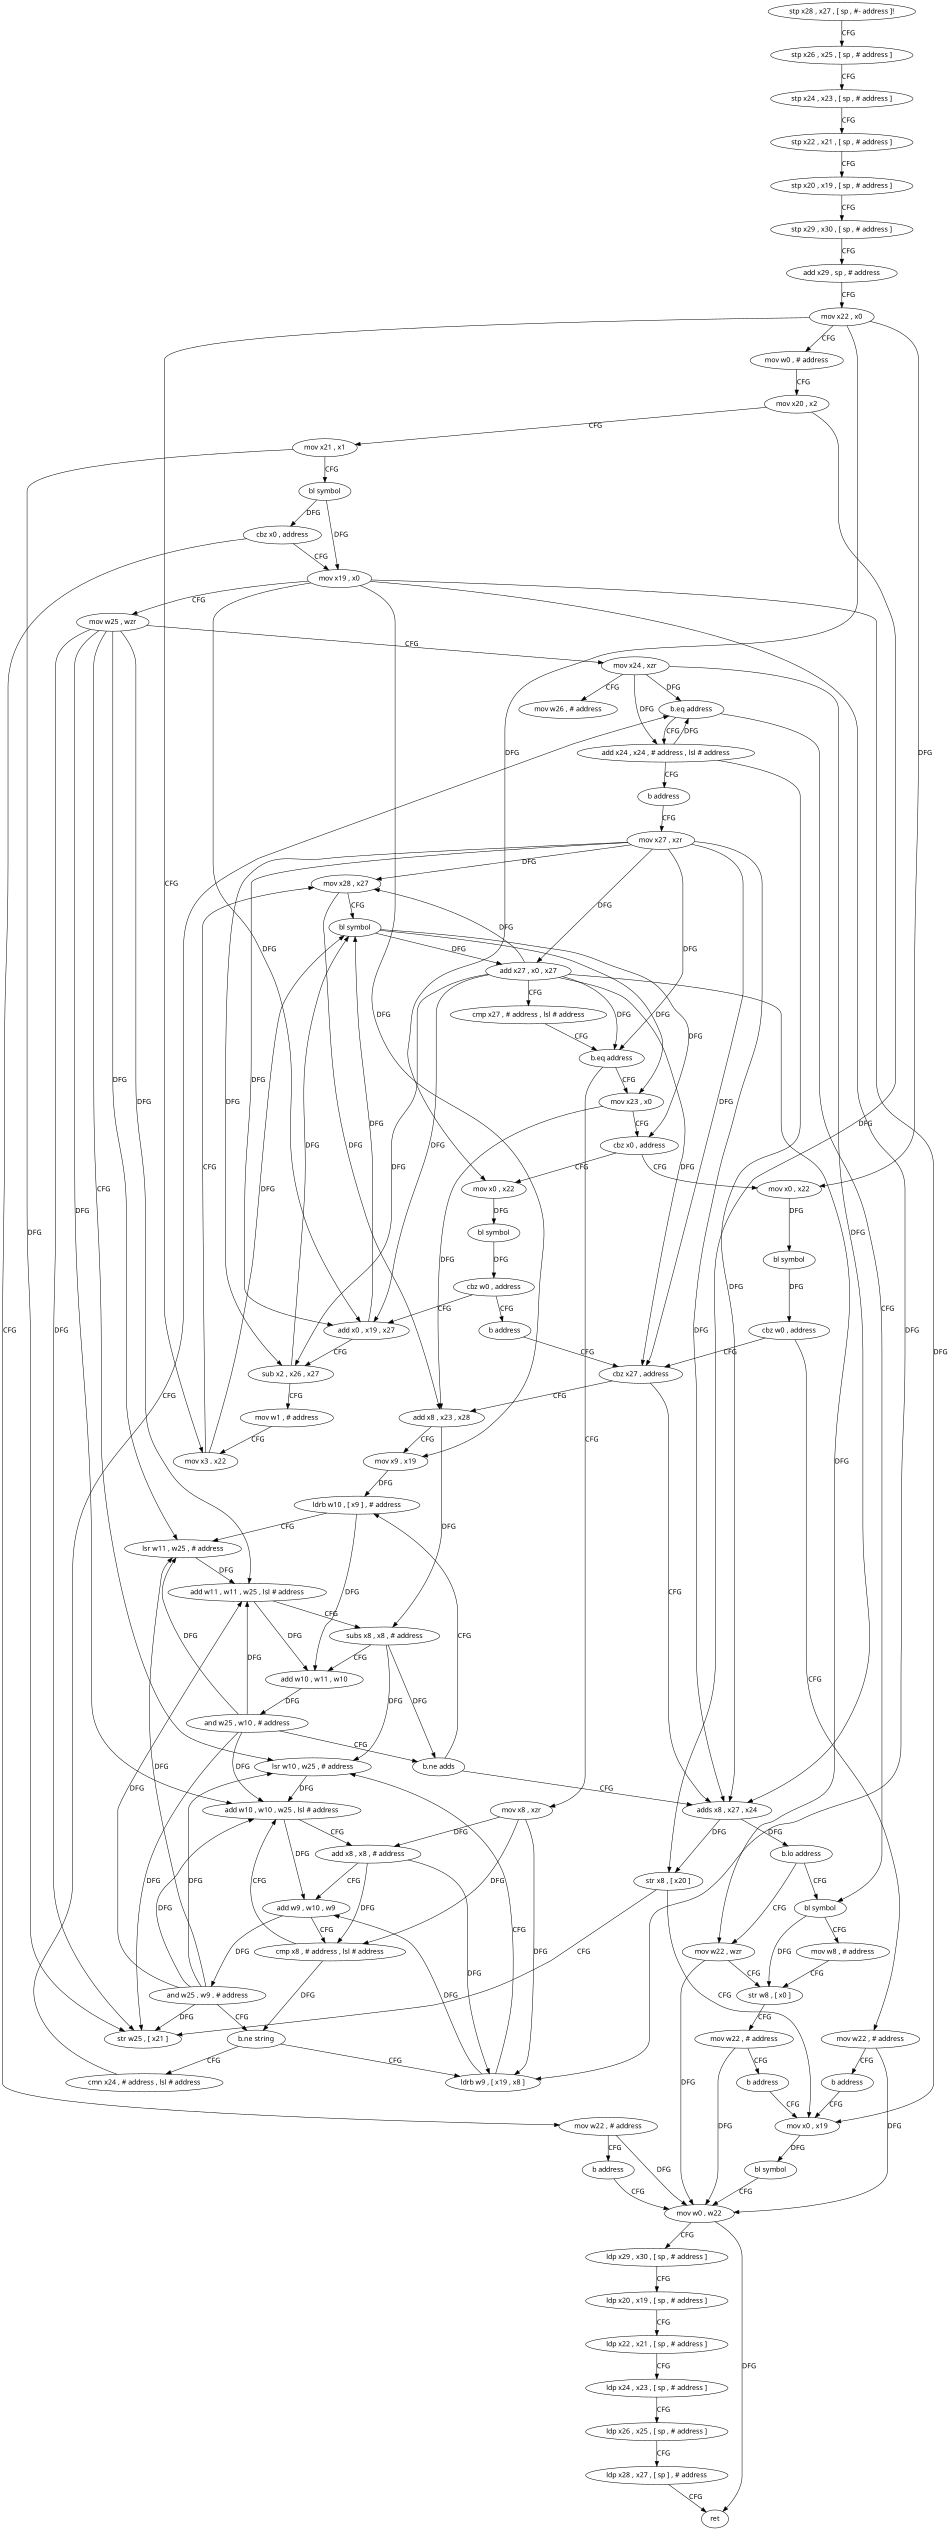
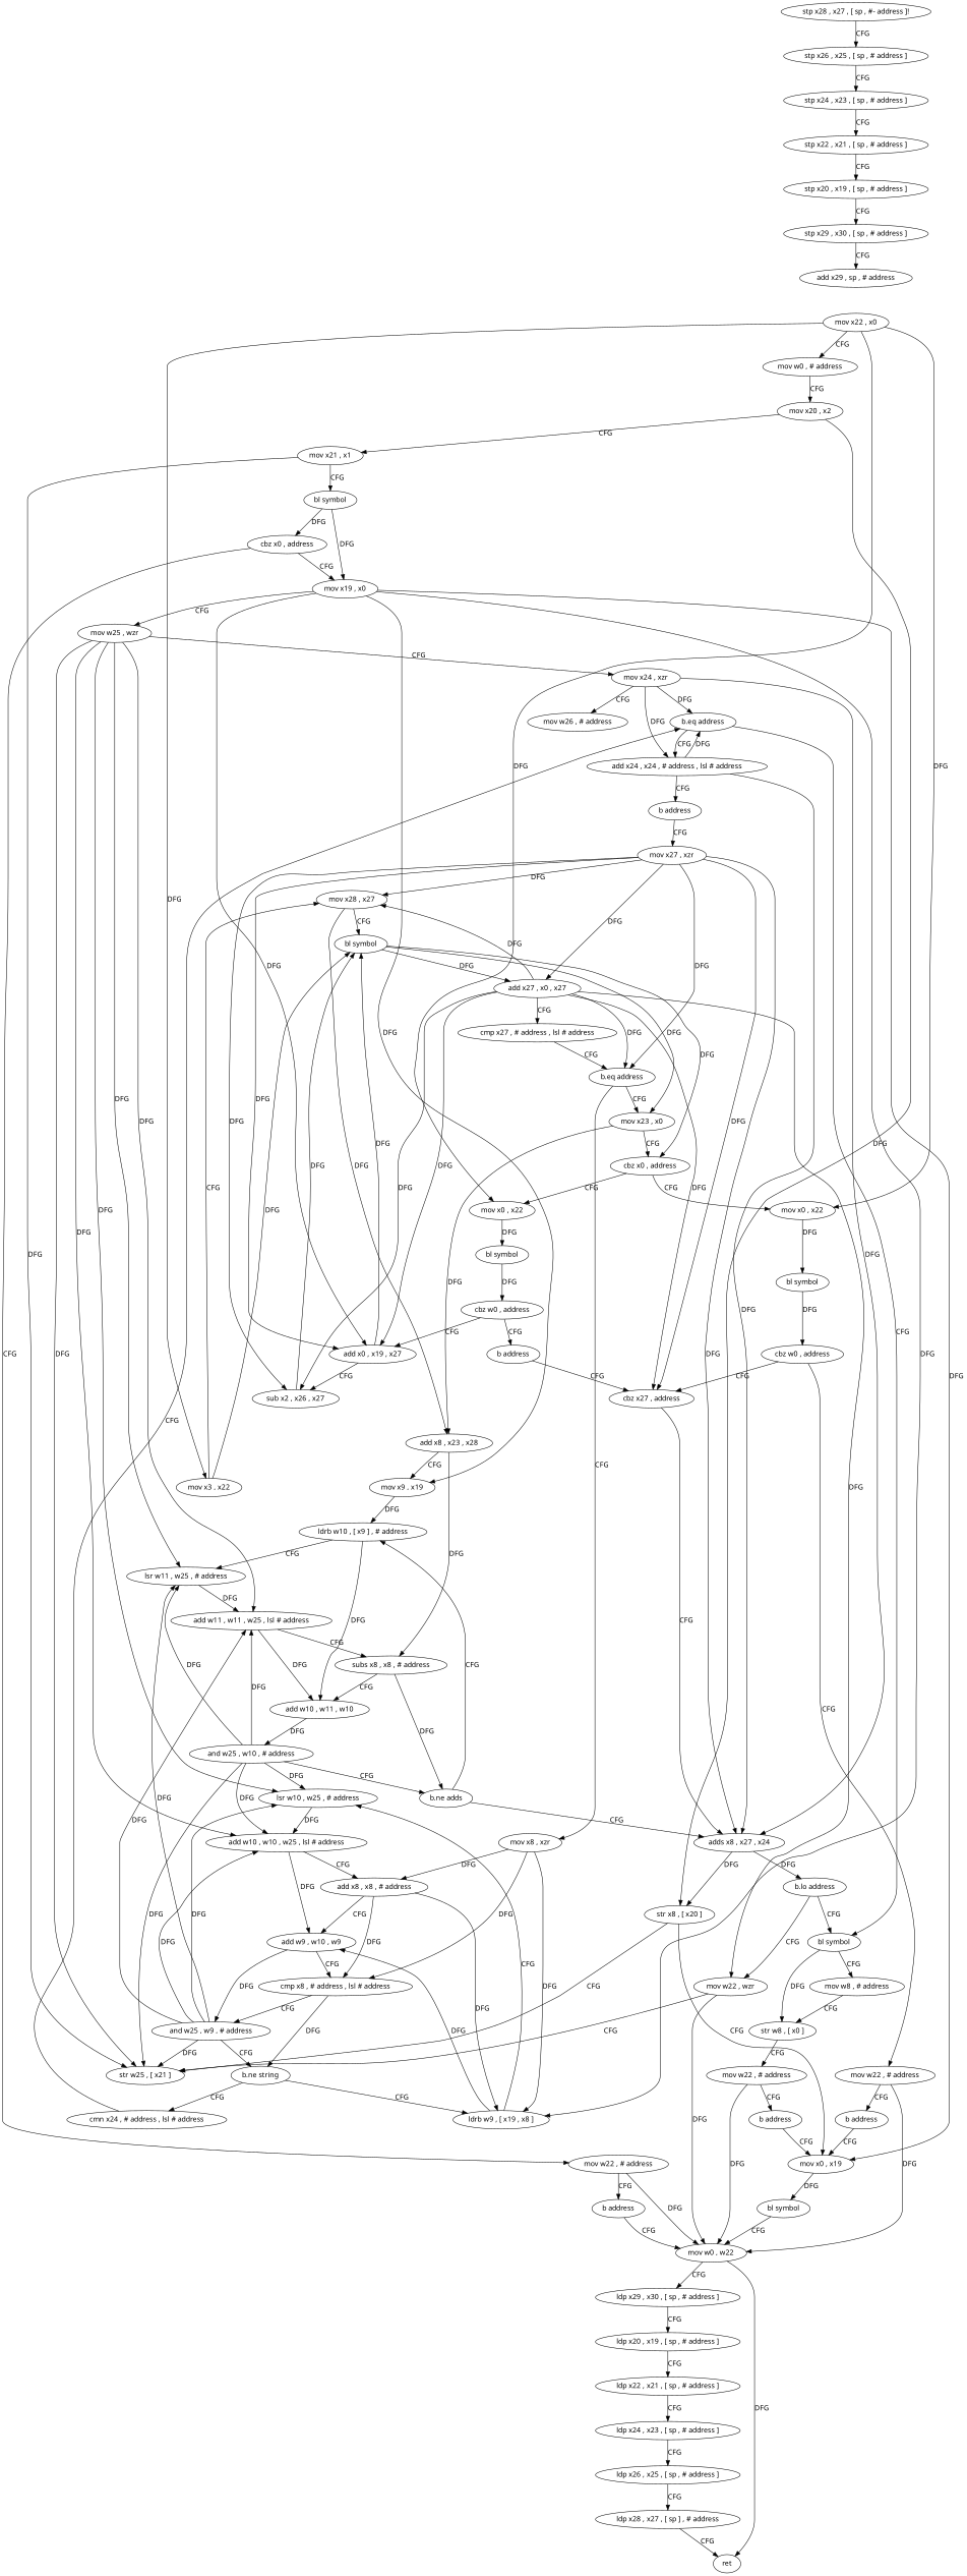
  digraph {
    fontname="Noto Sans"
    node [fontname="Noto Sans"]
    edge [fontname="Noto Sans"]
    n1 [label="stp x28 , x27 , [ sp , #- address ]!"]
    n2 [label="stp x26 , x25 , [ sp , # address ]"]
    n3 [label="stp x24 , x23 , [ sp , # address ]"]
    n4 [label="stp x22 , x21 , [ sp , # address ]"]
    n5 [label="stp x20 , x19 , [ sp , # address ]"]
    n6 [label="stp x29 , x30 , [ sp , # address ]"]
    n7 [label="add x29 , sp , # address"]
    n8 [label="mov x22 , x0"]
    n9 [label="mov w0 , # address"]
    n10 [label="mov x0 , x22"]
    n11 [label="mov x0 , x22"]
    n12 [label="mov x3 , x22"]
    n13 [label="mov x20 , x2"]
    n14 [label="bl symbol"]
    n15 [label="bl symbol"]
    n16 [label="mov x28 , x27"]
    n17 [label="bl symbol"]
    n18 [label="mov x21 , x1"]
    n19 [label="str x8 , [ x20 ]"]
    n20 [label="bl symbol"]
    n21 [label="str w25 , [ x21 ]"]
    n22 [label="mov x0 , x19"]
    n23 [label="cbz x0 , address"]
    n24 [label="mov x19 , x0"]
    n25 [label="mov w22 , # address"]
    n26 [label="mov w25 , wzr"]
    n27 [label="ldrb w9 , [ x19 , x8 ]"]
    n28 [label="add x0 , x19 , x27"]
    n29 [label="mov x9 , x19"]
    n30 [label="b address"]
    n31 [label="mov w0 , w22"]
    n32 [label="ldp x29 , x30 , [ sp , # address ]"]
    n33 [label=ret]
    n34 [label="mov x24 , xzr"]
    n35 [label="lsr w10 , w25 , # address"]
    n36 [label="add w10 , w10 , w25 , lsl # address"]
    n37 [label="lsr w11 , w25 , # address"]
    n38 [label="add w11 , w11 , w25 , lsl # address"]
    n39 [label="add w9 , w10 , w9"]
    n40 [label="sub x2 , x26 , x27"]
    n41 [label="bl symbol"]
    n42 [label="ldrb w10 , [ x9 ] , # address"]
    n43 [label="ldp x20 , x19 , [ sp , # address ]"]
    n44 [label="mov w26 , # address"]
    n45 [label="b.eq address"]
    n46 [label="add x24 , x24 , # address , lsl # address"]
    n47 [label="adds x8 , x27 , x24"]
    n48 [label="add x8 , x8 , # address"]
    n49 [label="subs x8 , x8 , # address"]
    n50 [label="add w10 , w11 , w10"]
    n51 [label="bl symbol"]
    n52 [label="b address"]
    n53 [label="b.lo address"]
    n54 [label="mov x27 , xzr"]
    n55 [label="cbz x27 , address"]
    n56 [label="add x27 , x0 , x27"]
    n57 [label="b.eq address"]
    n58 [label="add x8 , x23 , x28"]
-   n59 [label="mov w1 , # address"]
    n60 [label="cmp x27 , # address , lsl # address"]
    n61 [label="mov w22 , wzr"]
    n62 [label="mov x8 , xzr"]
    n63 [label="mov x23 , x0"]
    n64 [label="ldp x22 , x21 , [ sp , # address ]"]
    n65 [label="ldp x24 , x23 , [ sp , # address ]"]
    n66 [label="ldp x26 , x25 , [ sp , # address ]"]
    n67 [label="ldp x28 , x27 , [ sp ] , # address"]
    n68 [label="cmp x8 , # address , lsl # address"]
    n69 [label="and w25 , w9 , # address"]
    n70 [label="b.ne string"]
    n71 [label="cbz x0 , address"]
    n72 [label="cbz w0 , address"]
    n73 [label="cbz w0 , address"]
    n74 [label="cmn x24 , # address , lsl # address"]
    n75 [label="mov w8 , # address"]
    n76 [label="str w8 , [ x0 ]"]
    n77 [label="mov w22 , # address"]
    n78 [label="mov w22 , # address"]
    n79 [label="b address"]
    n80 [label="b address"]
    n81 [label="b address"]
    n82 [label="b.ne adds"]
    n83 [label="and w25 , w10 , # address"]
    n1 -> n2 [label=CFG]
    n2 -> n3 [label=CFG]
    n3 -> n4 [label=CFG]
    n4 -> n5 [label=CFG]
    n5 -> n6 [label=CFG]
    n6 -> n7 [label=CFG]
-   n7 -> n8 [label=CFG]
    n8 -> n9 [label=CFG]
    n8 -> n10 [label=DFG]
    n8 -> n11 [label=DFG]
-   n8 -> n12 [label=CFG]
+   n8 -> n12 [label=DFG]
    n9 -> n13 [label=CFG]
    n10 -> n14 [label=DFG]
    n11 -> n15 [label=DFG]
    n12 -> n16 [label=CFG]
    n12 -> n17 [label=DFG]
    n13 -> n18 [label=CFG]
    n13 -> n19 [label=DFG]
    n14 -> n72 [label=DFG]
    n15 -> n73 [label=DFG]
    n16 -> n17 [label=CFG]
    n16 -> n58 [label=DFG]
    n17 -> n56 [label=DFG]
    n17 -> n63 [label=DFG]
    n17 -> n71 [label=DFG]
    n18 -> n20 [label=CFG]
    n18 -> n21 [label=DFG]
    n19 -> n21 [label=CFG]
    n19 -> n22 [label=CFG]
    n20 -> n23 [label=DFG]
    n20 -> n24 [label=DFG]
    n22 -> n41 [label=DFG]
    n23 -> n24 [label=CFG]
    n23 -> n25 [label=CFG]
    n24 -> n22 [label=DFG]
    n24 -> n26 [label=CFG]
    n24 -> n27 [label=DFG]
    n24 -> n28 [label=DFG]
    n24 -> n29 [label=DFG]
    n25 -> n30 [label=CFG]
    n25 -> n31 [label=DFG]
    n26 -> n21 [label=DFG]
    n26 -> n34 [label=CFG]
-   n26 -> n35 [label=CFG]
+   n26 -> n35 [label=DFG]
    n26 -> n36 [label=DFG]
    n26 -> n37 [label=DFG]
    n26 -> n38 [label=DFG]
    n27 -> n35 [label=CFG]
    n27 -> n39 [label=DFG]
    n28 -> n17 [label=DFG]
    n28 -> n40 [label=CFG]
    n29 -> n42 [label=DFG]
    n30 -> n31 [label=CFG]
    n31 -> n32 [label=CFG]
    n31 -> n33 [label=DFG]
    n32 -> n43 [label=CFG]
    n34 -> n44 [label=CFG]
    n34 -> n45 [label=DFG]
    n34 -> n46 [label=DFG]
    n34 -> n47 [label=DFG]
    n35 -> n36 [label=DFG]
    n36 -> n39 [label=DFG]
    n36 -> n48 [label=CFG]
    n37 -> n38 [label=DFG]
    n38 -> n49 [label=CFG]
    n38 -> n50 [label=DFG]
    n39 -> n68 [label=CFG]
    n39 -> n69 [label=DFG]
    n40 -> n17 [label=DFG]
-   n40 -> n59 [label=CFG]
    n41 -> n31 [label=CFG]
    n42 -> n37 [label=CFG]
    n42 -> n50 [label=DFG]
    n43 -> n64 [label=CFG]
    n45 -> n46 [label=CFG]
    n45 -> n51 [label=CFG]
    n46 -> n45 [label=DFG]
    n46 -> n47 [label=DFG]
    n46 -> n52 [label=CFG]
    n47 -> n19 [label=DFG]
    n47 -> n53 [label=DFG]
    n48 -> n27 [label=DFG]
    n48 -> n39 [label=CFG]
    n48 -> n68 [label=DFG]
    n49 -> n50 [label=CFG]
    n49 -> n82 [label=DFG]
    n50 -> n83 [label=DFG]
    n51 -> n75 [label=CFG]
    n51 -> n76 [label=DFG]
    n52 -> n54 [label=CFG]
    n53 -> n51 [label=CFG]
    n53 -> n61 [label=CFG]
    n54 -> n16 [label=DFG]
    n54 -> n28 [label=DFG]
    n54 -> n40 [label=DFG]
    n54 -> n47 [label=DFG]
    n54 -> n55 [label=DFG]
    n54 -> n56 [label=DFG]
    n54 -> n57 [label=DFG]
    n55 -> n47 [label=CFG]
-   n55 -> n58 [label=CFG]
    n56 -> n16 [label=DFG]
    n56 -> n28 [label=DFG]
    n56 -> n40 [label=DFG]
    n56 -> n55 [label=DFG]
    n56 -> n57 [label=DFG]
    n56 -> n60 [label=CFG]
    n56 -> n61 [label=DFG]
    n57 -> n62 [label=CFG]
    n57 -> n63 [label=CFG]
    n58 -> n29 [label=CFG]
    n58 -> n49 [label=DFG]
-   n59 -> n12 [label=CFG]
    n60 -> n57 [label=CFG]
-   n61 -> n76 [label=CFG]
+   n61 -> n21 [label=CFG]
    n61 -> n31 [label=DFG]
    n62 -> n27 [label=DFG]
    n62 -> n48 [label=DFG]
    n62 -> n68 [label=DFG]
    n63 -> n58 [label=DFG]
    n63 -> n71 [label=CFG]
    n64 -> n65 [label=CFG]
    n65 -> n66 [label=CFG]
    n66 -> n67 [label=CFG]
    n67 -> n33 [label=CFG]
-   n68 -> n36 [label=CFG]
+   n68 -> n69 [label=CFG]
    n68 -> n70 [label=DFG]
    n69 -> n21 [label=DFG]
    n69 -> n35 [label=DFG]
    n69 -> n36 [label=DFG]
    n69 -> n37 [label=DFG]
    n69 -> n38 [label=DFG]
    n69 -> n70 [label=CFG]
    n70 -> n27 [label=CFG]
    n70 -> n74 [label=CFG]
    n71 -> n10 [label=CFG]
    n71 -> n11 [label=CFG]
    n72 -> n55 [label=CFG]
    n72 -> n78 [label=CFG]
    n73 -> n28 [label=CFG]
    n73 -> n80 [label=CFG]
    n74 -> n45 [label=CFG]
    n75 -> n76 [label=CFG]
    n76 -> n77 [label=CFG]
    n77 -> n31 [label=DFG]
    n77 -> n81 [label=CFG]
    n78 -> n31 [label=DFG]
    n78 -> n79 [label=CFG]
    n79 -> n22 [label=CFG]
    n80 -> n55 [label=CFG]
    n81 -> n22 [label=CFG]
    n82 -> n42 [label=CFG]
    n82 -> n47 [label=CFG]
    n83 -> n21 [label=DFG]
-   n49 -> n35 [label=DFG]
+   n83 -> n35 [label=DFG]
    n83 -> n36 [label=DFG]
    n83 -> n37 [label=DFG]
    n83 -> n38 [label=DFG]
    n83 -> n82 [label=CFG]
  }
